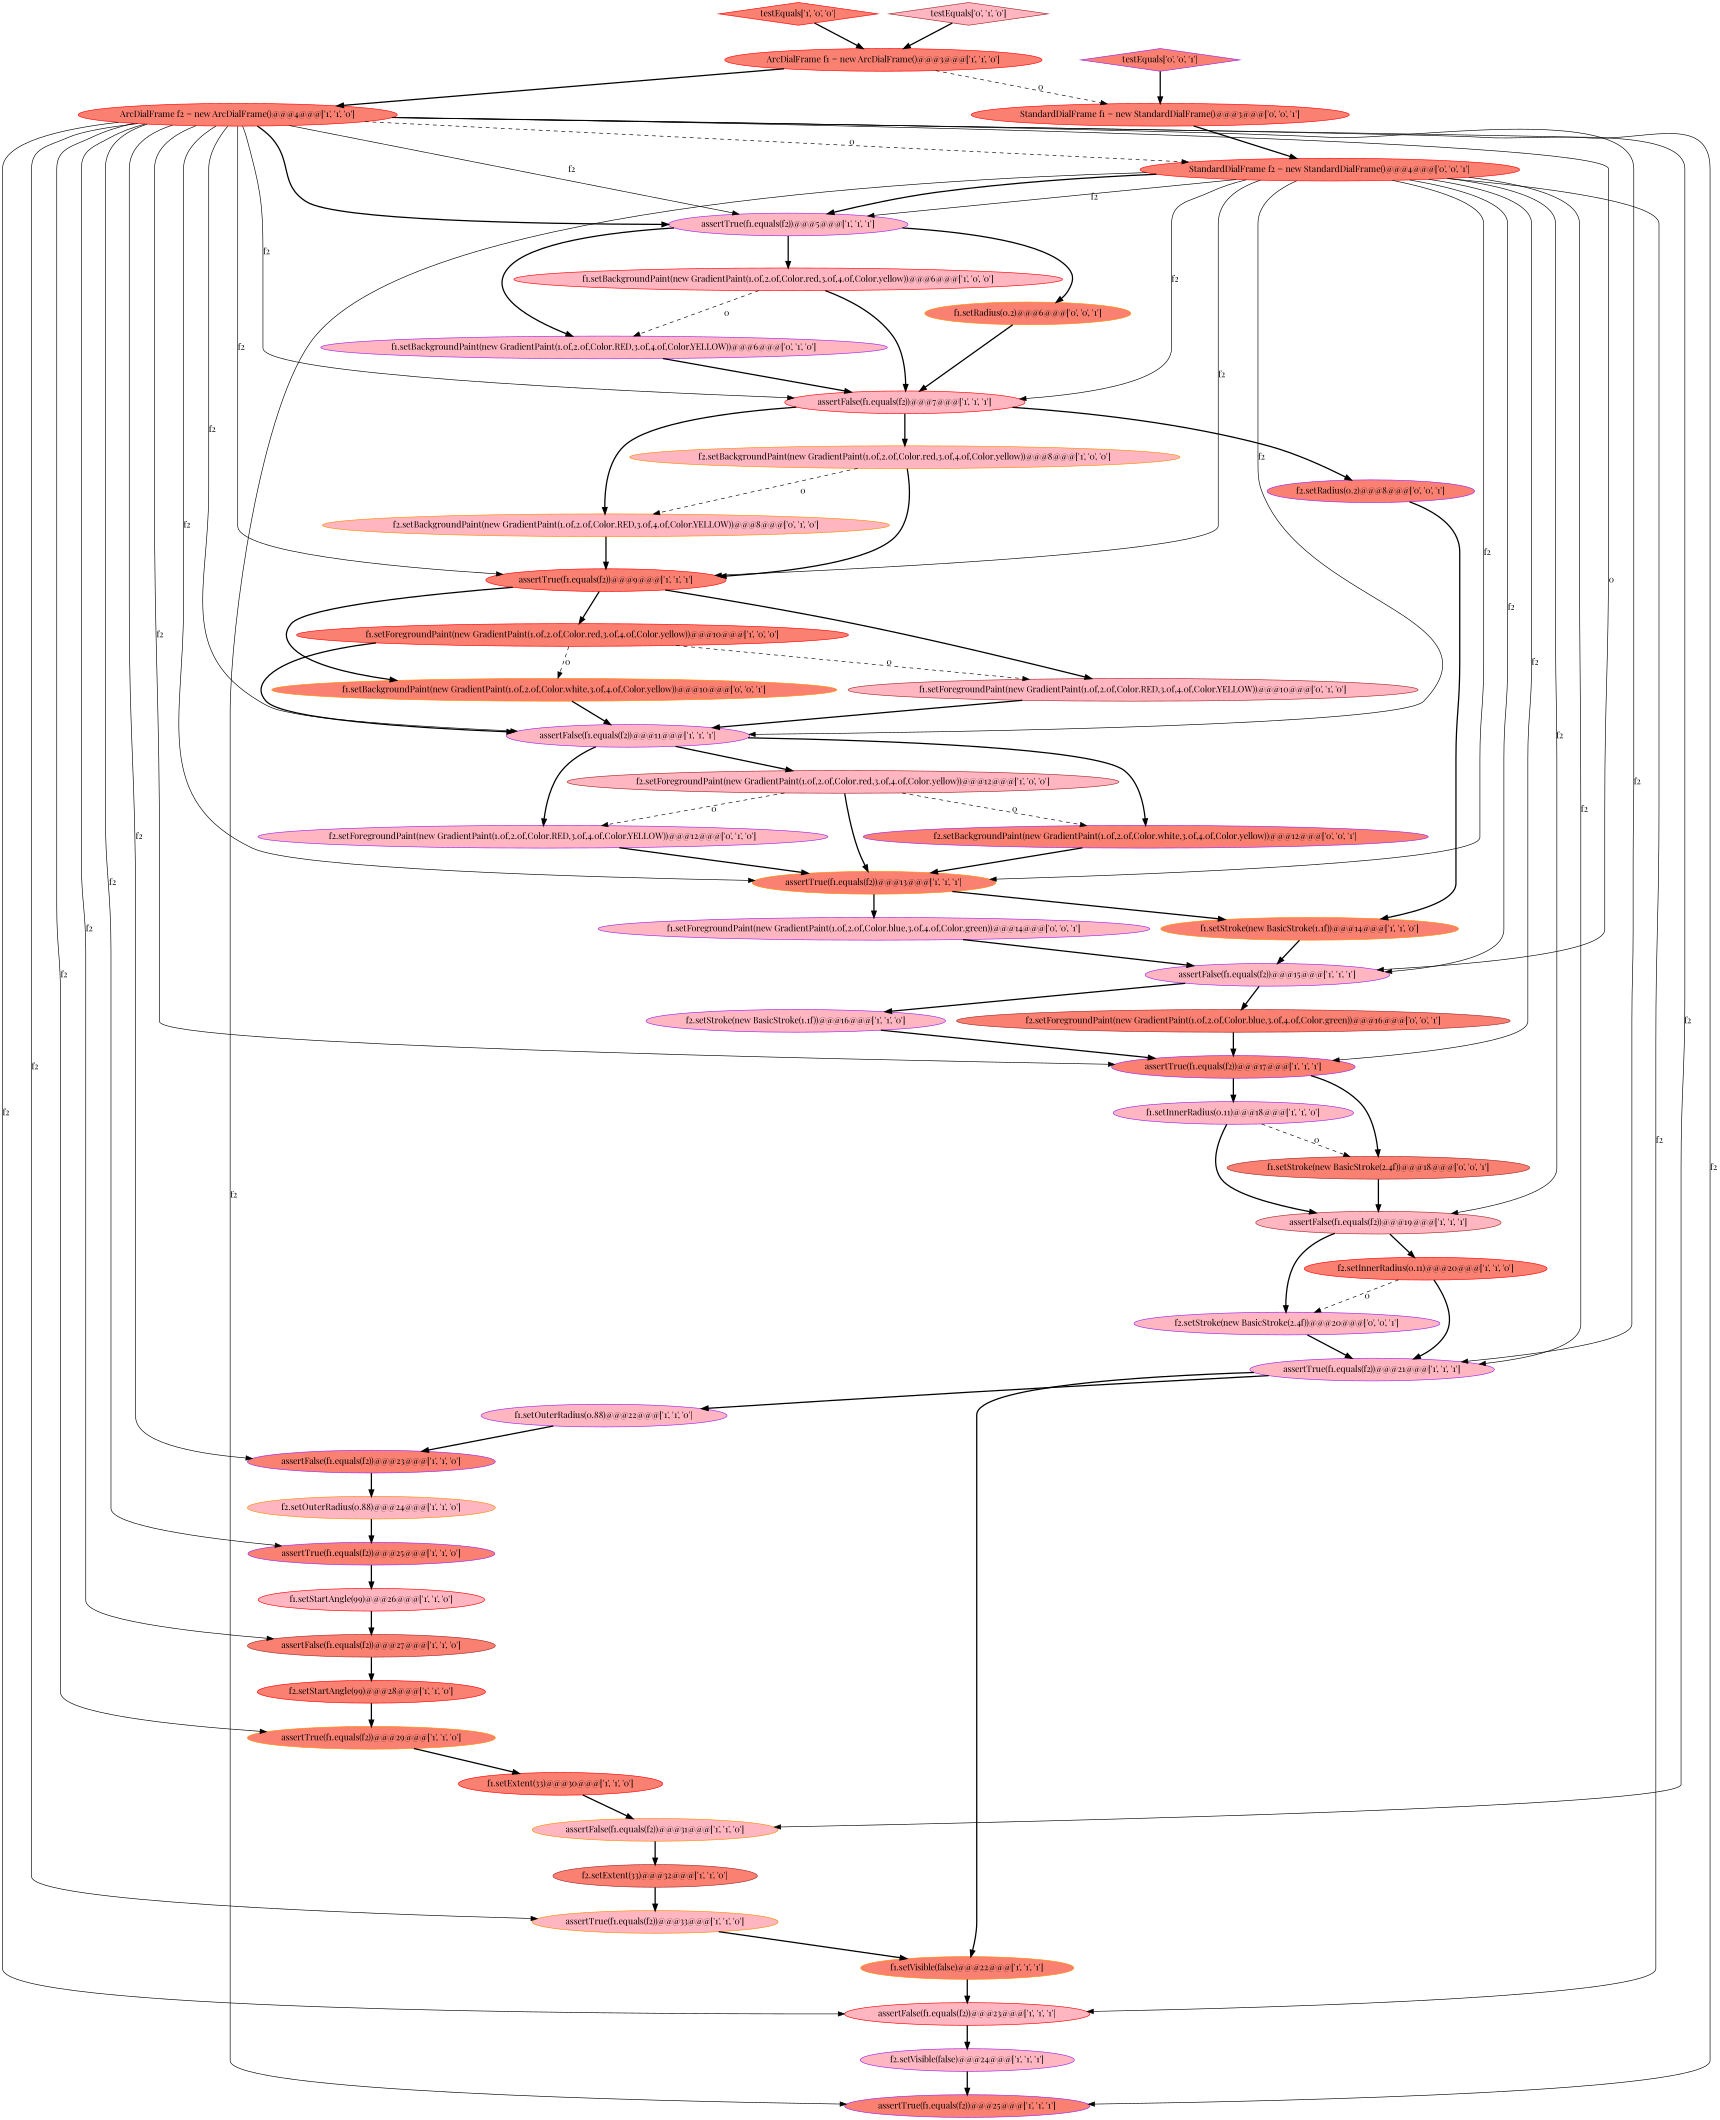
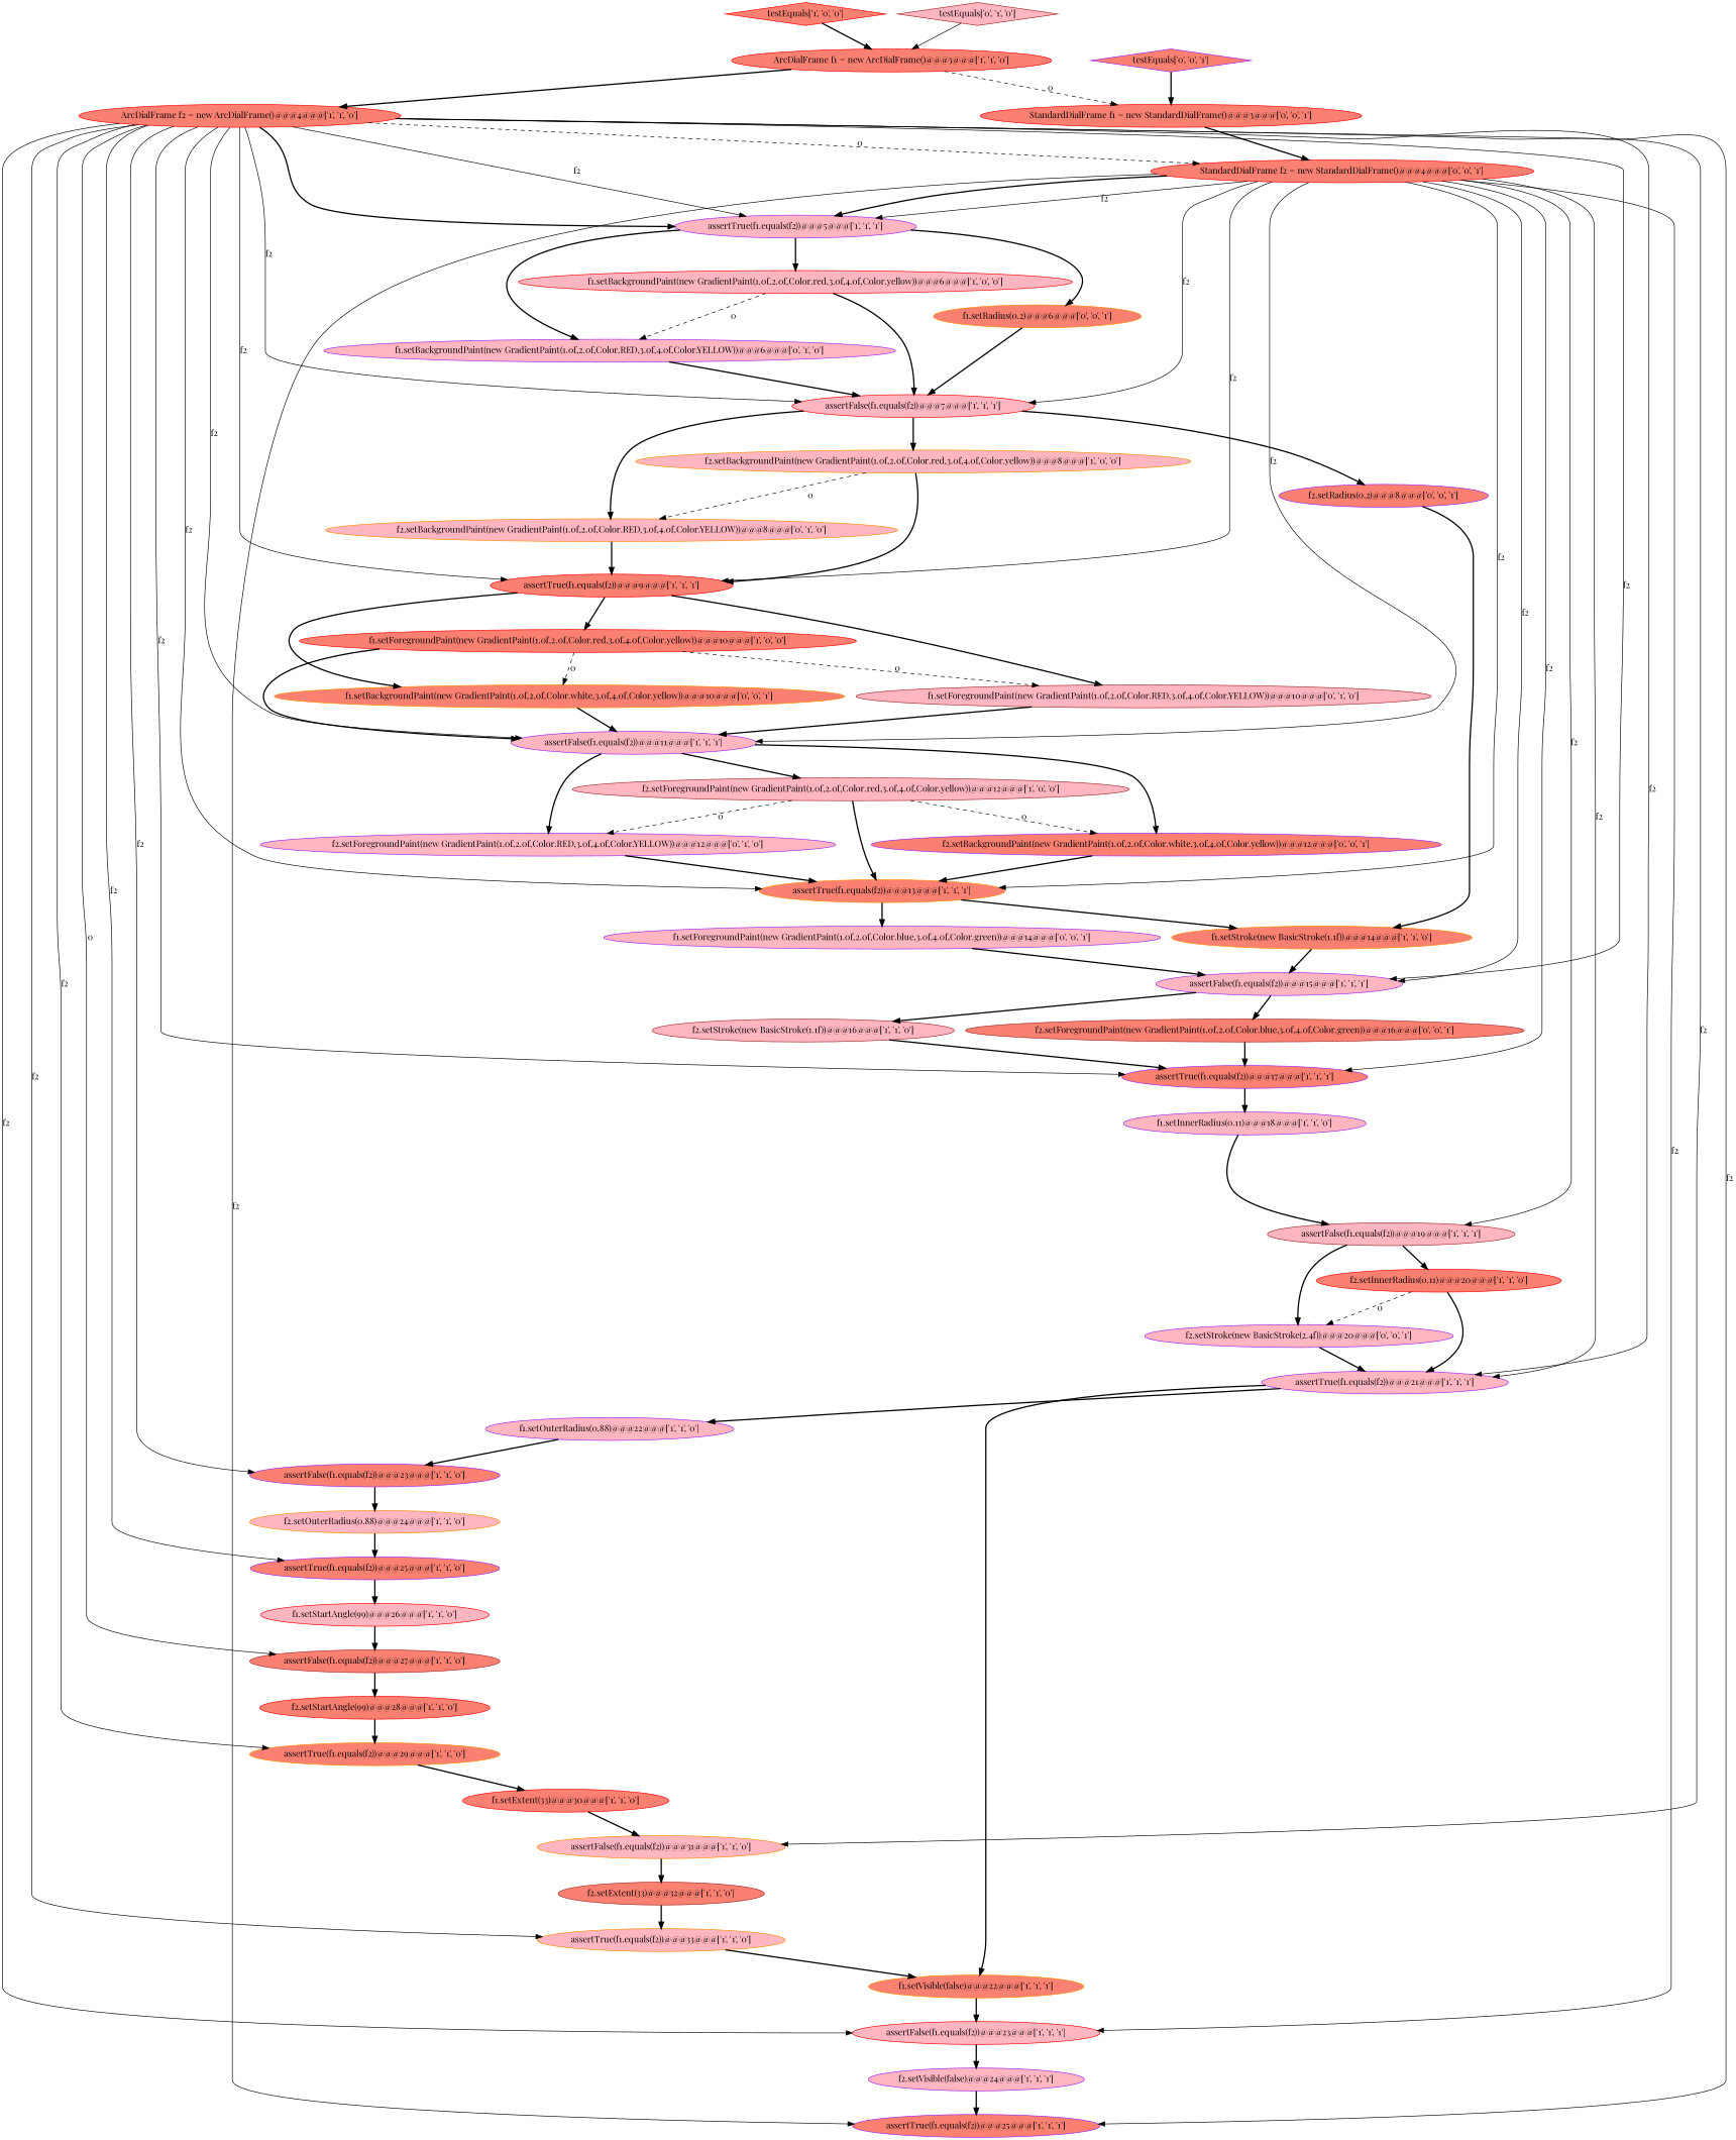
  digraph {
    fontname="Playfair Display"
    node [color=purple fillcolor=salmon fontname="Playfair Display" shape=ellipse style=filled]
    edge [fontname="Playfair Display" style=bold]
    n1 [color=red label="f2.setInnerRadius(0.11)@@@20@@@['1', '1', '0']"]
    n2 [fillcolor=lightpink label="assertTrue(f1.equals(f2))@@@21@@@['1', '1', '1']"]
    n3 [fillcolor=lightpink label="f2.setStroke(new BasicStroke(2.4f))@@@20@@@['0', '0', '1']"]
    n4 [fillcolor=lightpink label="f1.setOuterRadius(0.88)@@@22@@@['1', '1', '0']"]
    n5 [color=darkorange label="f1.setVisible(false)@@@22@@@['1', '1', '1']"]
    n6 [label="assertFalse(f1.equals(f2))@@@23@@@['1', '1', '0']"]
    n7 [color=darkorange fillcolor=lightpink label="f2.setOuterRadius(0.88)@@@24@@@['1', '1', '0']"]
    n8 [color=red label="f1.setExtent(33)@@@30@@@['1', '1', '0']"]
    n9 [color=darkorange fillcolor=lightpink label="assertFalse(f1.equals(f2))@@@31@@@['1', '1', '0']"]
    n10 [color=brown label="f2.setExtent(33)@@@32@@@['1', '1', '0']"]
    n11 [color=darkorange label="assertTrue(f1.equals(f2))@@@13@@@['1', '1', '1']"]
    n12 [color=darkorange label="f1.setStroke(new BasicStroke(1.1f))@@@14@@@['1', '1', '0']"]
    n13 [fillcolor=lightpink label="f1.setForegroundPaint(new GradientPaint(1.0f,2.0f,Color.blue,3.0f,4.0f,Color.green))@@@14@@@['0', '0', '1']"]
    n14 [fillcolor=lightpink label="assertFalse(f1.equals(f2))@@@15@@@['1', '1', '1']"]
-   n15 [color=brown label="f1.setStroke(new BasicStroke(2.4f))@@@18@@@['0', '0', '1']"]
    n16 [color=brown fillcolor=lightpink label="assertFalse(f1.equals(f2))@@@19@@@['1', '1', '1']"]
    n17 [color=red fillcolor=lightpink label="assertFalse(f1.equals(f2))@@@23@@@['1', '1', '1']"]
    n18 [label="assertTrue(f1.equals(f2))@@@17@@@['1', '1', '1']"]
    n19 [fillcolor=lightpink label="f1.setInnerRadius(0.11)@@@18@@@['1', '1', '0']"]
    n20 [color=red label="f1.setForegroundPaint(new GradientPaint(1.0f,2.0f,Color.red,3.0f,4.0f,Color.yellow))@@@10@@@['1', '0', '0']"]
    n21 [color=brown fillcolor=lightpink label="f1.setForegroundPaint(new GradientPaint(1.0f,2.0f,Color.RED,3.0f,4.0f,Color.YELLOW))@@@10@@@['0', '1', '0']"]
    n22 [color=darkorange label="f1.setBackgroundPaint(new GradientPaint(1.0f,2.0f,Color.white,3.0f,4.0f,Color.yellow))@@@10@@@['0', '0', '1']"]
    n23 [fillcolor=lightpink label="assertFalse(f1.equals(f2))@@@11@@@['1', '1', '1']"]
    n24 [label="f2.setBackgroundPaint(new GradientPaint(1.0f,2.0f,Color.white,3.0f,4.0f,Color.yellow))@@@12@@@['0', '0', '1']"]
    n25 [color=brown fillcolor=lightpink label="f2.setForegroundPaint(new GradientPaint(1.0f,2.0f,Color.red,3.0f,4.0f,Color.yellow))@@@12@@@['1', '0', '0']"]
    n26 [fillcolor=lightpink label="f2.setForegroundPaint(new GradientPaint(1.0f,2.0f,Color.RED,3.0f,4.0f,Color.YELLOW))@@@12@@@['0', '1', '0']"]
    n27 [fillcolor=lightpink label="f2.setVisible(false)@@@24@@@['1', '1', '1']"]
    n28 [label="assertTrue(f1.equals(f2))@@@25@@@['1', '1', '1']"]
    n29 [color=darkorange label="assertTrue(f1.equals(f2))@@@29@@@['1', '1', '0']"]
-   n30 [fillcolor=lightpink label="f2.setStroke(new BasicStroke(1.1f))@@@16@@@['1', '1', '0']"]
+   n30 [color=brown fillcolor=lightpink label="f2.setStroke(new BasicStroke(1.1f))@@@16@@@['1', '1', '0']"]
    n31 [color=red label="ArcDialFrame f2 = new ArcDialFrame()@@@4@@@['1', '1', '0']"]
    n32 [color=red label="assertTrue(f1.equals(f2))@@@9@@@['1', '1', '1']"]
    n33 [color=red fillcolor=lightpink label="assertFalse(f1.equals(f2))@@@7@@@['1', '1', '1']"]
    n34 [label="assertTrue(f1.equals(f2))@@@25@@@['1', '1', '0']"]
    n35 [color=darkorange fillcolor=lightpink label="assertTrue(f1.equals(f2))@@@33@@@['1', '1', '0']"]
    n36 [color=brown label="assertFalse(f1.equals(f2))@@@27@@@['1', '1', '0']"]
    n37 [color=red label="StandardDialFrame f2 = new StandardDialFrame()@@@4@@@['0', '0', '1']"]
    n38 [fillcolor=lightpink label="assertTrue(f1.equals(f2))@@@5@@@['1', '1', '1']"]
    n39 [label="f2.setRadius(0.2)@@@8@@@['0', '0', '1']"]
    n40 [color=darkorange fillcolor=lightpink label="f2.setBackgroundPaint(new GradientPaint(1.0f,2.0f,Color.red,3.0f,4.0f,Color.yellow))@@@8@@@['1', '0', '0']"]
    n41 [color=darkorange fillcolor=lightpink label="f2.setBackgroundPaint(new GradientPaint(1.0f,2.0f,Color.RED,3.0f,4.0f,Color.YELLOW))@@@8@@@['0', '1', '0']"]
    n42 [color=brown label="f2.setForegroundPaint(new GradientPaint(1.0f,2.0f,Color.blue,3.0f,4.0f,Color.green))@@@16@@@['0', '0', '1']"]
    n43 [color=red fillcolor=lightpink label="f1.setStartAngle(99)@@@26@@@['1', '1', '0']"]
    n44 [color=red label="f2.setStartAngle(99)@@@28@@@['1', '1', '0']"]
    n45 [color=red fillcolor=lightpink label="f1.setBackgroundPaint(new GradientPaint(1.0f,2.0f,Color.red,3.0f,4.0f,Color.yellow))@@@6@@@['1', '0', '0']"]
    n46 [fillcolor=lightpink label="f1.setBackgroundPaint(new GradientPaint(1.0f,2.0f,Color.RED,3.0f,4.0f,Color.YELLOW))@@@6@@@['0', '1', '0']"]
    n47 [color=darkorange label="f1.setRadius(0.2)@@@6@@@['0', '0', '1']"]
    n48 [color=red label="testEquals['1', '0', '0']" shape=diamond]
    n49 [color=red label="ArcDialFrame f1 = new ArcDialFrame()@@@3@@@['1', '1', '0']"]
    n50 [color=red label="StandardDialFrame f1 = new StandardDialFrame()@@@3@@@['0', '0', '1']"]
    n51 [label="testEquals['0', '0', '1']" shape=diamond]
    n52 [color=brown fillcolor=lightpink label="testEquals['0', '1', '0']" shape=diamond]
    n1 -> n2
    n1 -> n3 [label=0 style=dashed]
    n2 -> n4
    n2 -> n5
    n3 -> n2
    n4 -> n6
    n5 -> n17
    n6 -> n7
    n7 -> n34
    n8 -> n9
    n9 -> n10
    n10 -> n35
    n11 -> n12
    n11 -> n13
    n12 -> n14
    n13 -> n14
    n14 -> n30
    n14 -> n42
-   n15 -> n16
    n16 -> n1
    n16 -> n3
    n17 -> n27
-   n18 -> n15
    n18 -> n19
-   n19 -> n15 [label=0 style=dashed]
    n19 -> n16
    n20 -> n21 [label=0 style=dashed]
    n20 -> n22 [label=0 style=dashed]
    n20 -> n23
    n21 -> n23
    n22 -> n23
    n23 -> n24
    n23 -> n25
    n23 -> n26
    n24 -> n11
    n25 -> n11
    n25 -> n24 [label=0 style=dashed]
    n25 -> n26 [label=0 style=dashed]
    n26 -> n11
    n27 -> n28
    n29 -> n8
    n30 -> n18
    n31 -> n2 [label=f2 style=solid]
    n31 -> n6 [label=f2 style=solid]
    n31 -> n9 [label=f2 style=solid]
    n31 -> n11 [label=f2 style=solid]
-   n31 -> n14 [label=0 style=solid]
+   n31 -> n14 [label=f2 style=solid]
    n31 -> n17 [label=f2 style=solid]
    n31 -> n18 [label=f2 style=solid]
    n31 -> n23 [label=f2 style=solid]
    n31 -> n28 [label=f2 style=solid]
    n31 -> n29 [label=f2 style=solid]
    n31 -> n32 [label=f2 style=solid]
    n31 -> n33 [label=f2 style=solid]
    n31 -> n34 [label=f2 style=solid]
    n31 -> n35 [label=f2 style=solid]
-   n31 -> n36 [label=f2 style=solid]
+   n31 -> n36 [label=0 style=solid]
    n31 -> n37 [label=0 style=dashed]
    n31 -> n38
    n31 -> n38 [label=f2 style=solid]
    n32 -> n20
    n32 -> n21
    n32 -> n22
    n33 -> n39
    n33 -> n40
    n33 -> n41
    n34 -> n43
    n35 -> n5
    n36 -> n44
    n37 -> n2 [label=f2 style=solid]
    n37 -> n11 [label=f2 style=solid]
    n37 -> n14 [label=f2 style=solid]
    n37 -> n16 [label=f2 style=solid]
    n37 -> n17 [label=f2 style=solid]
    n37 -> n18 [label=f2 style=solid]
    n37 -> n23 [label=f2 style=solid]
    n37 -> n28 [label=f2 style=solid]
    n37 -> n32 [label=f2 style=solid]
    n37 -> n33 [label=f2 style=solid]
    n37 -> n38
    n37 -> n38 [label=f2 style=solid]
    n38 -> n45
    n38 -> n46
    n38 -> n47
    n39 -> n12
    n40 -> n32
    n40 -> n41 [label=0 style=dashed]
    n41 -> n32
    n42 -> n18
    n43 -> n36
    n44 -> n29
    n45 -> n33
    n45 -> n46 [label=0 style=dashed]
    n46 -> n33
    n47 -> n33
    n48 -> n49
    n49 -> n31
    n49 -> n50 [label=0 style=dashed]
    n50 -> n37
    n51 -> n50
-   n52 -> n49
+   n52 -> n49 [style=solid]
  }
